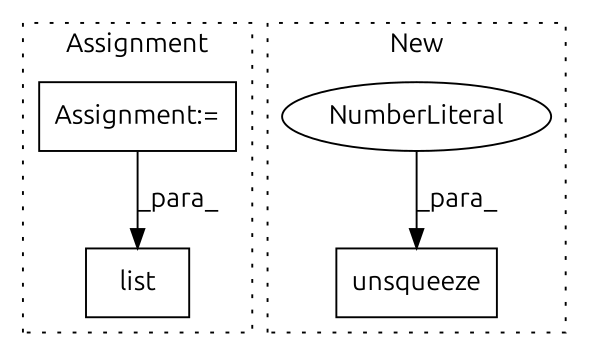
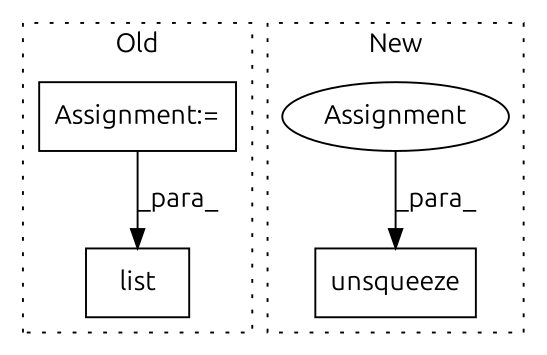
  digraph {
    fontname=Ubuntu
    node [a=32 fontname=Ubuntu shape=box]
    edge [fontname=Ubuntu]
    n1 [l="5,1" label=list s="4429,4440"]
    n2 [a=7 l="69,2" label="Assignment:=" s="4342,4442"]
    n3 [l="10,1" label=unsqueeze s="4345,4356"]
-   n4 [a=34 l=1 label=NumberLiteral s=4355 shape=ellipse]
+   n4 [a=34 l=1 label=Assignment s=4355 shape=ellipse]
    subgraph cluster_1 {
-     label=Assignment
+     label=Old
      style=dotted
      n1
      n2
    }
    subgraph cluster_2 {
      label=New
      style=dotted
      n3
      n4
    }
    n2 -> n1 [label=_para_]
    n4 -> n3 [label=_para_]
  }
